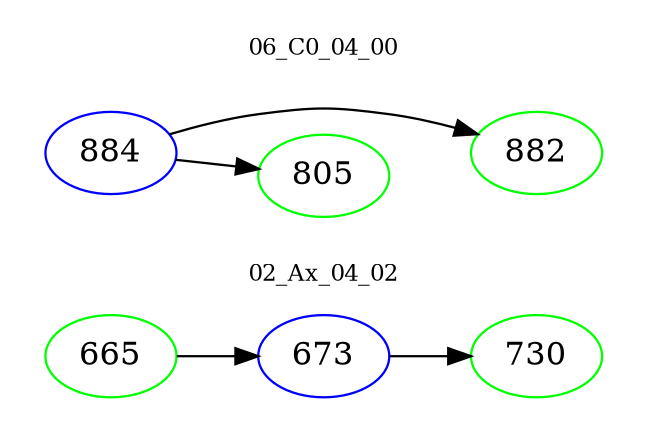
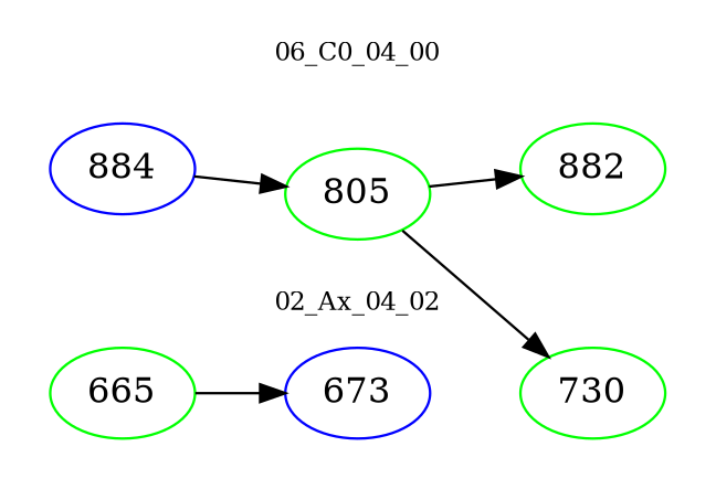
  digraph {
    rankdir=LR
    node [color=green]
    edge [color=black]
    n1 [color=blue label=673]
    n2 [label=665]
    n3 [label=730]
    n4 [color=blue label=884]
    n5 [label=805]
    n6 [label=882]
    subgraph cluster_1 {
      color=white
      fontsize=10
      label="02_Ax_04_02"
      n1
      n2
      n3
    }
    subgraph cluster_2 {
      color=white
      fontsize=10
      label="06_C0_04_00"
      n4
      n5
      n6
    }
-   n1 -> n3
+   n5 -> n3
    n2 -> n1
    n4 -> n5
-   n4 -> n6
+   n5 -> n6
  }
